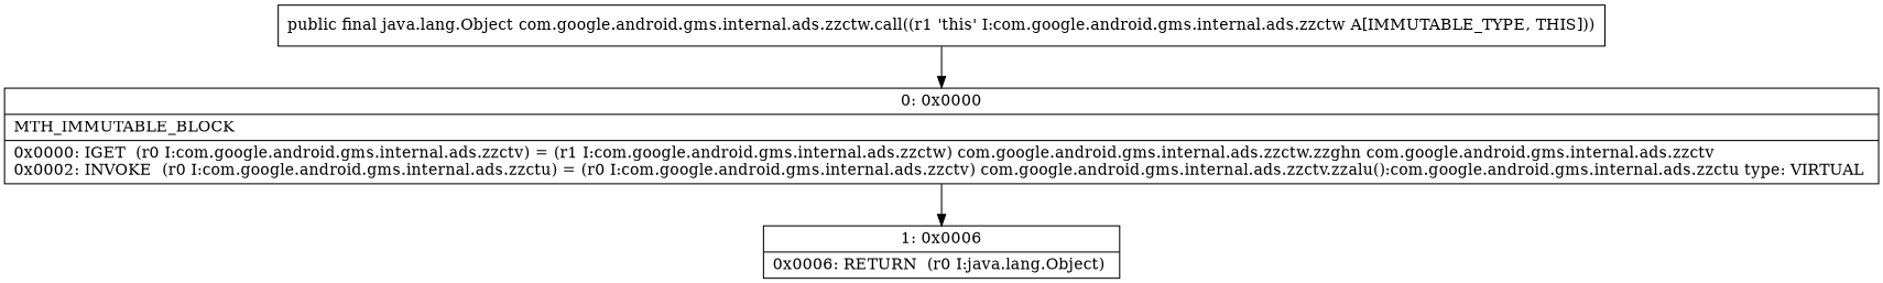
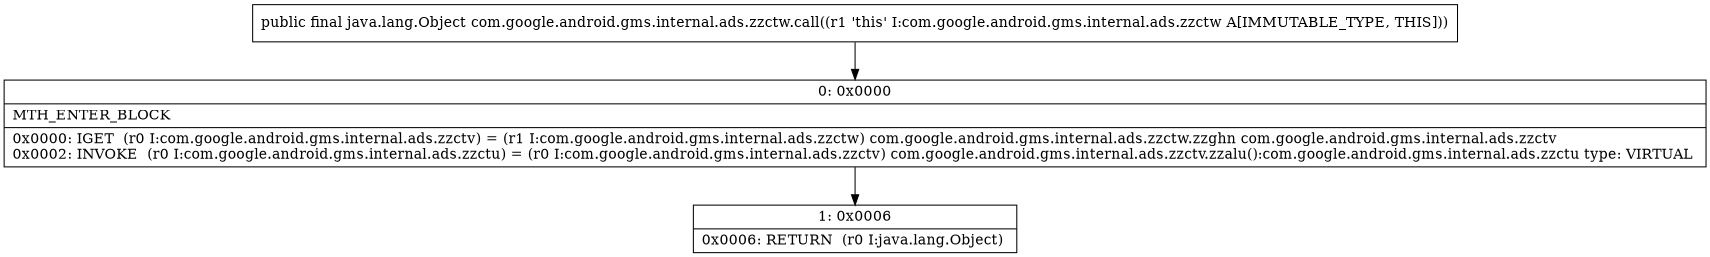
  digraph {
    node [shape=record]
-   n1 [label="{0\:\ 0x0000|MTH_IMMUTABLE_BLOCK\l|0x0000: IGET  (r0 I:com.google.android.gms.internal.ads.zzctv) = (r1 I:com.google.android.gms.internal.ads.zzctw) com.google.android.gms.internal.ads.zzctw.zzghn com.google.android.gms.internal.ads.zzctv \l0x0002: INVOKE  (r0 I:com.google.android.gms.internal.ads.zzctu) = (r0 I:com.google.android.gms.internal.ads.zzctv) com.google.android.gms.internal.ads.zzctv.zzalu():com.google.android.gms.internal.ads.zzctu type: VIRTUAL \l}"]
+   n1 [label="{0\:\ 0x0000|MTH_ENTER_BLOCK\l|0x0000: IGET  (r0 I:com.google.android.gms.internal.ads.zzctv) = (r1 I:com.google.android.gms.internal.ads.zzctw) com.google.android.gms.internal.ads.zzctw.zzghn com.google.android.gms.internal.ads.zzctv \l0x0002: INVOKE  (r0 I:com.google.android.gms.internal.ads.zzctu) = (r0 I:com.google.android.gms.internal.ads.zzctv) com.google.android.gms.internal.ads.zzctv.zzalu():com.google.android.gms.internal.ads.zzctu type: VIRTUAL \l}"]
    n2 [label="{1\:\ 0x0006|0x0006: RETURN  (r0 I:java.lang.Object) \l}"]
    n3 [label="{public final java.lang.Object com.google.android.gms.internal.ads.zzctw.call((r1 'this' I:com.google.android.gms.internal.ads.zzctw A[IMMUTABLE_TYPE, THIS])) }"]
    n1 -> n2
    n3 -> n1
  }
